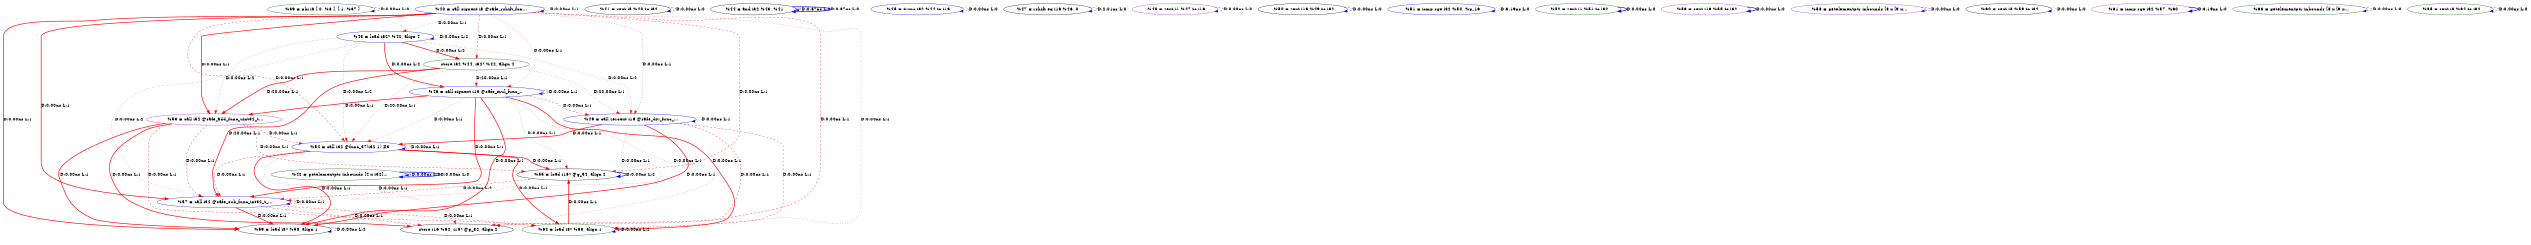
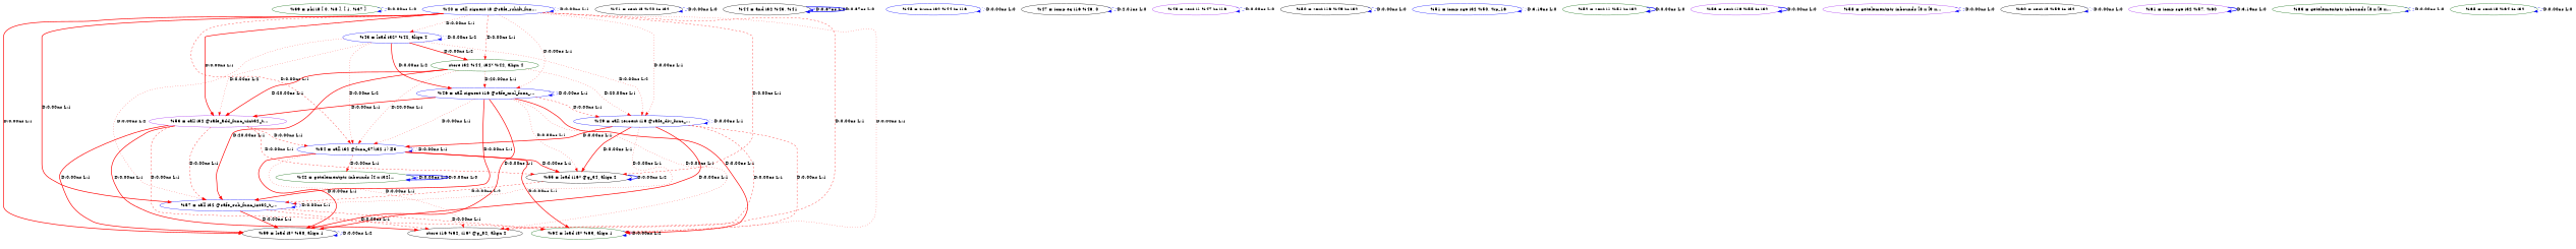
  digraph {
    node [color=blue]
    edge [color=red style=dashed]
    n1 [color=darkgreen label="  %39 = phi i8 [ 0, %8 ], [ 1, %37 ]"]
    n2 [label="  %40 = call signext i8 @safe_rshift_fun..."]
    n3 [label="  %43 = load i32* %42, align 4"]
    n4 [color=darkgreen label="  store i32 %44, i32* %42, align 4"]
-   n5 [label="%46 = call signext i13 @safe_mul_func_..."]
+   n5 [label="  %46 = call signext i16 @safe_mul_func_..."]
    n6 [label="  %49 = call zeroext i16 @safe_div_func_..."]
    n7 [color=purple label="  %53 = call i32 @safe_add_func_uint32_t..."]
    n8 [label="  %54 = call i32 @func_37(i32 1) #3"]
    n9 [color=black label="  %55 = load i16* @g_34, align 2"]
    n10 [label="  %57 = call i32 @safe_sub_func_int32_t_..."]
    n11 [color=black label="  %59 = load i8* %58, align 1"]
    n12 [color=black label="  store i16 %62, i16* @g_82, align 2"]
    n13 [color=darkgreen label="  %64 = load i8* %63, align 1"]
    n14 [color=black label="  %41 = sext i8 %40 to i32"]
    n15 [color=darkgreen label="  %42 = getelementptr inbounds [4 x i32]..."]
    n16 [color=black label="  %44 = and i32 %43, %41"]
    n17 [label="  %45 = trunc i32 %44 to i16"]
-   n18 [color=black label="%47 = rshift eq i16 %46, 0"]
+   n18 [color=black label="  %47 = icmp eq i16 %46, 0"]
    n19 [color=purple label="  %48 = zext i1 %47 to i16"]
    n20 [color=black label="  %50 = zext i16 %49 to i32"]
    n21 [label="  %51 = icmp sge i32 %50, %p_16"]
    n22 [color=darkgreen label="  %52 = zext i1 %51 to i32"]
    n23 [color=purple label="  %56 = sext i16 %55 to i32"]
    n24 [color=purple label="  %58 = getelementptr inbounds [8 x [9 x..."]
    n25 [color=black label="  %60 = sext i8 %59 to i32"]
    n26 [color=purple label="  %61 = icmp sge i32 %57, %60"]
    n27 [color=darkgreen label="  %63 = getelementptr inbounds [8 x [9 x..."]
    n28 [color=darkgreen label="  %65 = sext i8 %64 to i32"]
    n1 -> n1 [color=blue label="D:0.00ns L:0"]
    n2 -> n2 [color=blue label="D:0.00ns L:1" style=dotted]
    n2 -> n3 [label="D:0.00ns L:1" style=dotted]
    n2 -> n4 [label="D:0.00ns L:1"]
    n2 -> n5 [label="D:0.00ns L:1" style=dotted]
    n2 -> n6 [label="D:0.00ns L:1" style=dotted]
    n2 -> n7 [label="D:0.00ns L:1" style=bold]
    n2 -> n8 [label="D:0.00ns L:1"]
    n2 -> n9 [label="D:0.00ns L:1"]
    n2 -> n10 [label="D:0.00ns L:1" style=bold]
    n2 -> n11 [label="D:0.00ns L:1" style=bold]
    n2 -> n12 [label="D:0.00ns L:1"]
    n2 -> n13 [label="D:0.00ns L:1" style=dotted]
    n3 -> n3 [color=blue label="D:0.00ns L:2" style=dotted]
    n3 -> n4 [label="D:0.00ns L:2" style=bold]
    n3 -> n5 [label="D:0.00ns L:2" style=bold]
    n3 -> n6 [label="D:0.00ns L:2" style=dotted]
    n3 -> n7 [label="D:0.00ns L:2" style=dotted]
    n3 -> n8 [label="D:0.00ns L:2" style=dotted]
    n3 -> n10 [label="D:0.00ns L:2" style=dotted]
    n4 -> n5 [label="D:20.00ns L:1" style=dotted]
    n4 -> n6 [label="D:20.00ns L:1" style=dotted]
    n4 -> n7 [label="D:20.00ns L:1" style=bold]
    n4 -> n8 [label="D:20.00ns L:1" style=dotted]
    n4 -> n10 [label="D:20.00ns L:1" style=bold]
    n5 -> n5 [color=blue label="D:0.00ns L:1"]
    n5 -> n6 [label="D:0.00ns L:1"]
    n5 -> n7 [label="D:0.00ns L:1" style=bold]
    n5 -> n8 [label="D:0.00ns L:1" style=dotted]
    n5 -> n9 [label="D:0.00ns L:1" style=dotted]
    n5 -> n10 [label="D:0.00ns L:1" style=bold]
    n5 -> n11 [label="D:0.00ns L:1" style=bold]
    n5 -> n12 [label="D:0.00ns L:1" style=dotted]
    n5 -> n13 [label="D:0.00ns L:1" style=bold]
    n6 -> n6 [color=blue label="D:0.00ns L:1" style=dotted]
    n6 -> n8 [label="D:0.00ns L:1" style=bold]
-   n13 -> n9 [label="D:0.00ns L:1" style=bold]
+   n6 -> n9 [label="D:0.00ns L:1" style=bold]
    n6 -> n10 [label="D:0.00ns L:1" style=dotted]
    n6 -> n11 [label="D:0.00ns L:1" style=bold]
    n6 -> n12 [label="D:0.00ns L:1"]
    n6 -> n13 [label="D:0.00ns L:1"]
    n7 -> n8 [label="D:0.00ns L:1"]
    n7 -> n9 [label="D:0.00ns L:1"]
    n7 -> n10 [label="D:0.00ns L:1"]
    n7 -> n11 [label="D:0.00ns L:1" style=bold]
    n7 -> n12 [label="D:0.00ns L:1" style=bold]
    n7 -> n13 [label="D:0.00ns L:1"]
    n8 -> n8 [color=blue label="D:0.00ns L:1" style=dotted]
    n8 -> n9 [label="D:0.00ns L:1" style=bold]
-   n8 -> n10 [label="D:0.00ns L:1"]
+   n8 -> n15 [label="D:0.00ns L:1"]
    n8 -> n11 [label="D:0.00ns L:1" style=bold]
    n8 -> n12 [label="D:0.00ns L:1" style=dotted]
    n8 -> n13 [label="D:0.00ns L:1" style=bold]
    n9 -> n9 [color=blue label="D:0.00ns L:2" style=bold]
    n9 -> n10 [label="D:0.00ns L:2"]
    n10 -> n10 [color=blue label="D:0.00ns L:1"]
    n10 -> n11 [label="D:0.00ns L:1" style=bold]
    n10 -> n12 [label="D:0.00ns L:1"]
    n10 -> n13 [label="D:0.00ns L:1"]
    n11 -> n11 [color=blue label="D:0.00ns L:2"]
    n13 -> n13 [color=blue label="D:0.00ns L:2"]
    n14 -> n14 [color=blue label="D:0.00ns L:0"]
    n15 -> n15 [color=blue label="D:0.00ns L:0"]
    n15 -> n15 [color=blue label="D:0.00ns L:0" style=bold]
    n16 -> n16 [color=blue label="D:0.87ns L:0"]
    n16 -> n16 [color=blue label="D:0.87ns L:0" style=bold]
    n17 -> n17 [color=blue label="D:0.00ns L:0" style=dotted]
    n18 -> n18 [color=blue label="D:2.01ns L:0"]
    n19 -> n19 [color=blue label="D:0.00ns L:0"]
    n20 -> n20 [color=blue label="D:0.00ns L:0"]
    n21 -> n21 [color=blue label="D:3.19ns L:0" style=dotted]
    n22 -> n22 [color=blue label="D:0.00ns L:0" style=bold]
    n23 -> n23 [color=blue label="D:0.00ns L:0" style=bold]
    n24 -> n24 [color=blue label="D:0.00ns L:0"]
    n25 -> n25 [color=blue label="D:0.00ns L:0" style=dotted]
    n26 -> n26 [color=blue label="D:3.19ns L:0" style=bold]
    n27 -> n27 [color=blue label="D:0.00ns L:0"]
    n28 -> n28 [color=blue label="D:0.00ns L:0"]
  }
